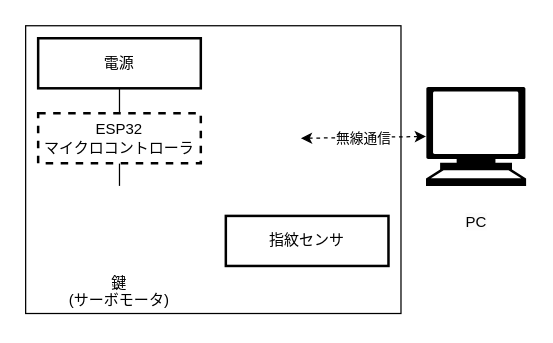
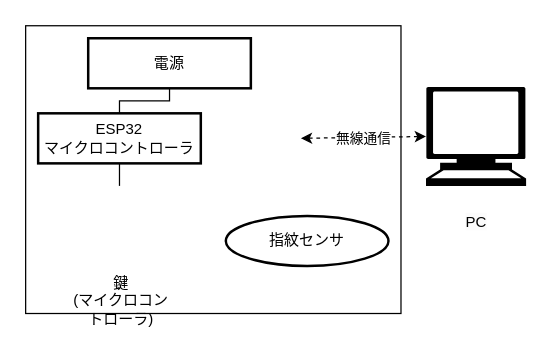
  <mxCell id="0" />
  <mxCell id="1" parent="0" />
  <mxCell id="2" value="" style="rounded=0;whiteSpace=wrap;html=1;" parent="1" vertex="1"><mxGeometry x="20" y="20" width="300" height="230" as="geometry" /></mxCell>
  <mxCell id="3" value="" style="edgeStyle=elbowEdgeStyle;rounded=0;orthogonalLoop=1;jettySize=auto;html=1;elbow=vertical;startArrow=none;endArrow=none;entryX=0.5;entryY=0;entryDx=0;entryDy=0;" parent="1" source="4" target="8" edge="1"><mxGeometry relative="1" as="geometry"><mxPoint x="95" y="150" as="targetPoint" /></mxGeometry></mxCell>
- <mxCell id="4" value="ESP32&lt;br&gt;マイクロコントローラ" style="whiteSpace=wrap;html=1;treeFolding=1;treeMoving=1;newEdgeStyle={&quot;edgeStyle&quot;:&quot;elbowEdgeStyle&quot;,&quot;startArrow&quot;:&quot;none&quot;,&quot;endArrow&quot;:&quot;none&quot;};strokeWidth=2;dashed=1;" parent="1" vertex="1"><mxGeometry x="30" y="90" width="130" height="40" as="geometry" /></mxCell>
- <mxCell id="5" value="指紋センサ" style="whiteSpace=wrap;html=1;treeFolding=1;treeMoving=1;newEdgeStyle={&quot;edgeStyle&quot;:&quot;elbowEdgeStyle&quot;,&quot;startArrow&quot;:&quot;none&quot;,&quot;endArrow&quot;:&quot;none&quot;};strokeWidth=2;" parent="1" vertex="1"><mxGeometry x="180" y="172" width="130" height="40" as="geometry" /></mxCell>
+ <mxCell id="4" value="ESP32&lt;br&gt;マイクロコントローラ" style="whiteSpace=wrap;html=1;treeFolding=1;treeMoving=1;newEdgeStyle={&quot;edgeStyle&quot;:&quot;elbowEdgeStyle&quot;,&quot;startArrow&quot;:&quot;none&quot;,&quot;endArrow&quot;:&quot;none&quot;};strokeWidth=2;" parent="1" vertex="1"><mxGeometry x="30" y="90" width="130" height="40" as="geometry" /></mxCell>
+ <mxCell id="5" value="指紋センサ" style="ellipse;whiteSpace=wrap;html=1;treeFolding=1;treeMoving=1;newEdgeStyle={&quot;edgeStyle&quot;:&quot;elbowEdgeStyle&quot;,&quot;startArrow&quot;:&quot;none&quot;,&quot;endArrow&quot;:&quot;none&quot;};strokeWidth=2;" parent="1" vertex="1"><mxGeometry x="180" y="172" width="130" height="40" as="geometry" /></mxCell>
  <mxCell id="6" value="" style="edgeStyle=elbowEdgeStyle;rounded=0;orthogonalLoop=1;jettySize=auto;html=1;elbow=vertical;startArrow=none;endArrow=none;" parent="1" source="7" target="4" edge="1"><mxGeometry relative="1" as="geometry" /></mxCell>
- <mxCell id="7" value="電源" style="whiteSpace=wrap;html=1;treeFolding=1;treeMoving=1;newEdgeStyle={&quot;edgeStyle&quot;:&quot;elbowEdgeStyle&quot;,&quot;startArrow&quot;:&quot;none&quot;,&quot;endArrow&quot;:&quot;none&quot;};strokeWidth=2;" parent="1" vertex="1"><mxGeometry x="30" y="30" width="130" height="40" as="geometry" /></mxCell>
+ <mxCell id="7" value="電源" style="whiteSpace=wrap;html=1;treeFolding=1;treeMoving=1;newEdgeStyle={&quot;edgeStyle&quot;:&quot;elbowEdgeStyle&quot;,&quot;startArrow&quot;:&quot;none&quot;,&quot;endArrow&quot;:&quot;none&quot;};strokeWidth=2;" parent="1" vertex="1"><mxGeometry x="70" y="30" width="130" height="40" as="geometry" /></mxCell>
  <mxCell id="8" value="" style="shape=image;html=1;verticalAlign=top;verticalLabelPosition=bottom;labelBackgroundColor=#ffffff;imageAspect=0;aspect=fixed;image=https://cdn4.iconfinder.com/data/icons/essentials-71/24/008_-_Lock-128.png" parent="1" vertex="1"><mxGeometry x="63" y="148" width="64" height="64" as="geometry" /></mxCell>
- <mxCell id="9" value="&lt;div style=&quot;text-align: center;&quot;&gt;&lt;span style=&quot;background-color: initial;&quot;&gt;鍵&lt;/span&gt;&lt;/div&gt;&lt;div style=&quot;text-align: center;&quot;&gt;(サーボモータ)&lt;/div&gt;" style="text;whiteSpace=wrap;html=1;" parent="1" vertex="1"><mxGeometry x="52.5" y="212" width="85" height="40" as="geometry" /></mxCell>
+ <mxCell id="9" value="&lt;div style=&quot;text-align: center;&quot;&gt;&lt;span style=&quot;background-color: initial;&quot;&gt;鍵&lt;/span&gt;&lt;/div&gt;&lt;div style=&quot;text-align: center;&quot;&gt;(マイクロコントローラ)&lt;/div&gt;" style="text;whiteSpace=wrap;html=1;" parent="1" vertex="1"><mxGeometry x="52.5" y="212" width="85" height="40" as="geometry" /></mxCell>
  <mxCell id="10" value="" style="endArrow=classic;html=1;rounded=0;dashed=1;startArrow=classic;startFill=1;entryX=0;entryY=0.5;entryDx=0;entryDy=0;entryPerimeter=0;" parent="1" target="12" edge="1"><mxGeometry relative="1" as="geometry"><mxPoint x="240" y="110" as="sourcePoint" /><mxPoint x="340" y="109.71" as="targetPoint" /></mxGeometry></mxCell>
  <mxCell id="11" value="無線通信" style="edgeLabel;resizable=0;html=1;align=center;verticalAlign=middle;fontSize=11;" parent="10" connectable="0" vertex="1"><mxGeometry relative="1" as="geometry" /></mxCell>
  <mxCell id="12" value="" style="shape=mxgraph.signs.tech.computer;html=1;pointerEvents=1;fillColor=#000000;strokeColor=none;verticalLabelPosition=bottom;verticalAlign=top;align=center;" parent="1" vertex="1"><mxGeometry x="340" y="69" width="80" height="79" as="geometry" /></mxCell>
  <mxCell id="13" value="&lt;span style=&quot;color: rgb(0, 0, 0); font-family: Helvetica; font-size: 12px; font-style: normal; font-variant-ligatures: normal; font-variant-caps: normal; font-weight: 400; letter-spacing: normal; orphans: 2; text-align: center; text-indent: 0px; text-transform: none; widows: 2; word-spacing: 0px; -webkit-text-stroke-width: 0px; background-color: rgb(251, 251, 251); text-decoration-thickness: initial; text-decoration-style: initial; text-decoration-color: initial; float: none; display: inline !important;&quot;&gt;PC&lt;br&gt;&lt;br&gt;&lt;/span&gt;" style="text;whiteSpace=wrap;html=1;" parent="1" vertex="1"><mxGeometry x="370" y="163" width="20" height="30" as="geometry" /></mxCell>
  <mxCell id="14" value="" style="shape=image;html=1;verticalAlign=top;verticalLabelPosition=bottom;labelBackgroundColor=#ffffff;imageAspect=0;aspect=fixed;image=https://cdn0.iconfinder.com/data/icons/google-material-design-3-0/48/ic_fingerprint_48px-128.png" parent="1" vertex="1"><mxGeometry x="361" y="80" width="38" height="38" as="geometry" /></mxCell>
